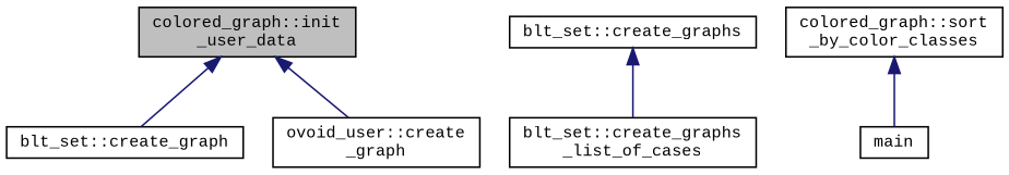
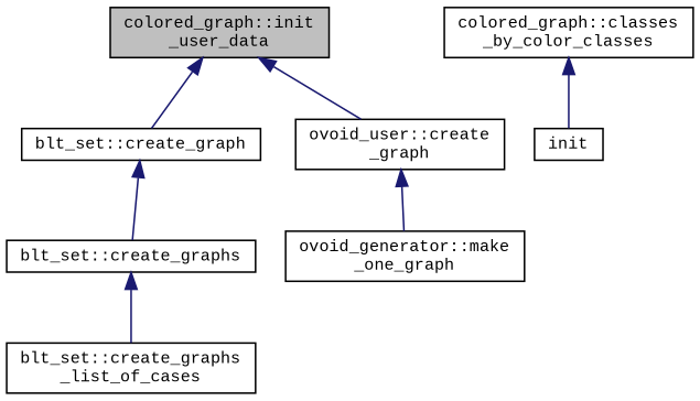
  digraph {
    fontname="Liberation Mono"
    rankdir=TB
    node [color=black fillcolor=white fontname="Liberation Mono" fontsize=10 shape=record style=filled]
    edge [color=midnightblue dir=back fontname="Liberation Mono" fontsize=10 labelfontname=Helvetica labelfontsize=10 style=solid]
    n1 [fillcolor=grey75 fontcolor=black height=0.2 label="colored_graph::init\l_user_data" width=0.4]
    n2 [height=0.2 label="blt_set::create_graph" width=0.4]
    n3 [height=0.2 label="ovoid_user::create\l_graph" width=0.4]
    n4 [height=0.2 label="blt_set::create_graphs" width=0.4]
-   n6 [height=0.2 label="colored_graph::sort\l_by_color_classes" width=0.4]
-   n7 [height=0.2 label=main width=0.4]
+   n5 [height=0.2 label="ovoid_generator::make\l_one_graph" width=0.4]
+   n6 [height=0.2 label="colored_graph::classes\l_by_color_classes" width=0.4]
+   n7 [height=0.2 label=init width=0.4]
    n8 [height=0.2 label="blt_set::create_graphs\l_list_of_cases" width=0.4]
    n1 -> n2
    n1 -> n3
+   n2 -> n4
+   n3 -> n5
    n4 -> n8
    n6 -> n7
  }
